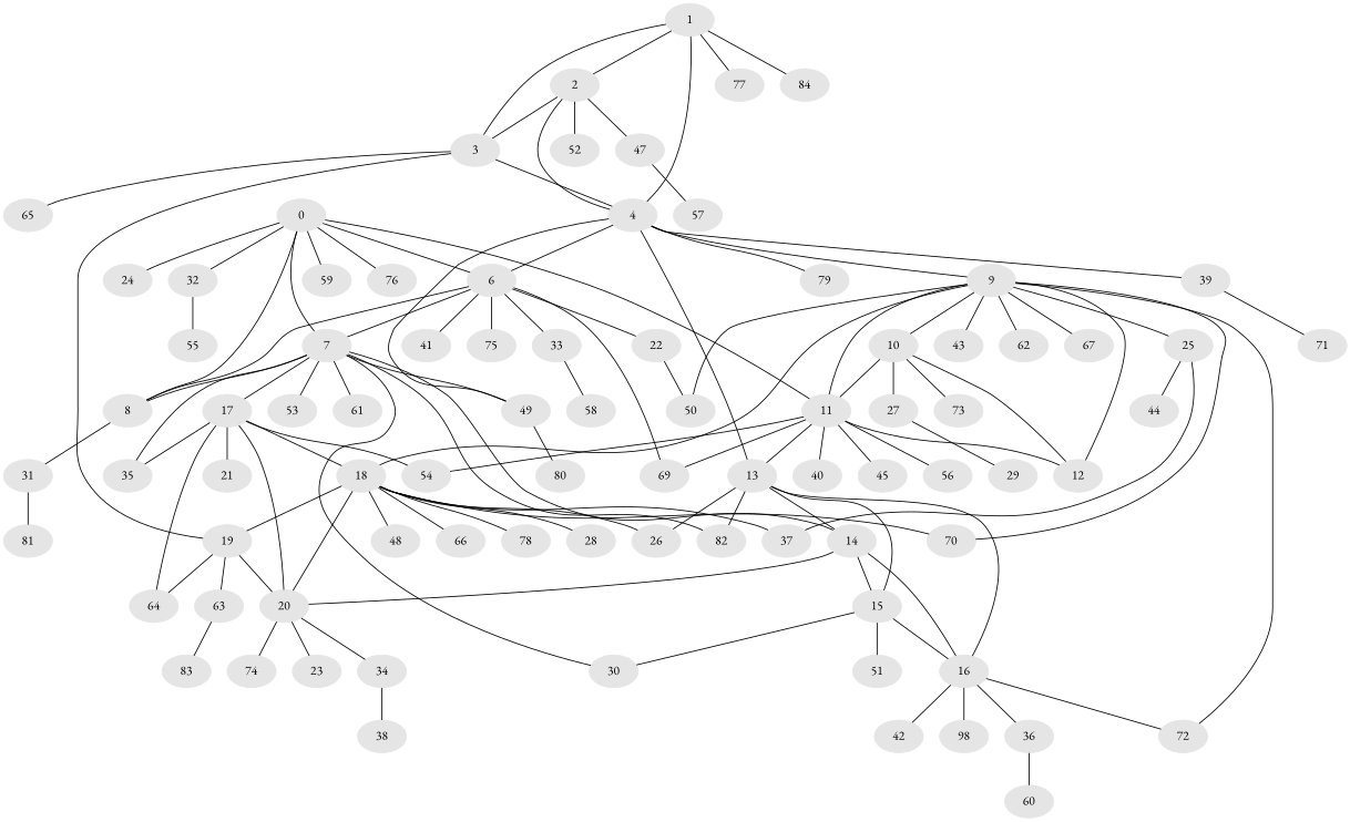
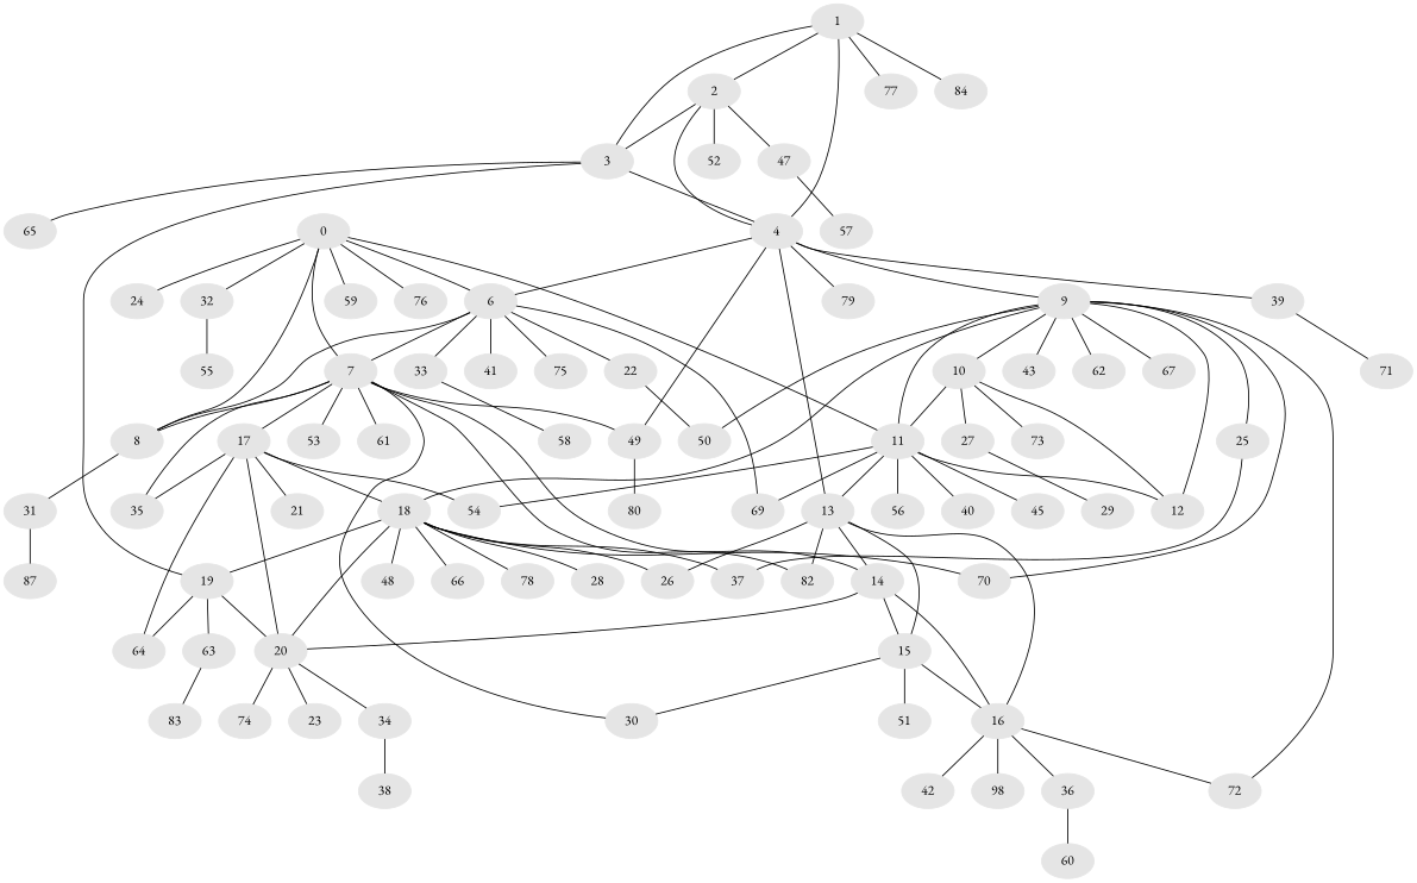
  graph {
    fontname="EB Garamond"
    node [color=gray90 fontname="EB Garamond" style=filled]
    edge [fontname="EB Garamond"]
    1
    2
    3
    4
    77
    84
    47
    52
    19
    65
    6
    9
    13
    39
    49
    79
    57
    20
    63
    64
    7
    8
    22
    33
    41
    69
    75
    11
    10
    12
    18
    25
    43
    50
    62
    67
    70
    72
    14
    82
    15
    16
    26
    71
    80
    n46 [label=0]
    24
    32
    59
    76
    17
    30
    35
    53
    61
    31
    40
    45
    54
    56
    55
    58
    21
-   81
+   81 [label=87]
    27
    73
    28
    37
    48
    66
    78
-   44
    29
    51
    36
    42
    n77 [label=98]
    23
    34
    74
    60
    83
    38
    1 -- 2
    1 -- 3
    1 -- 4
    1 -- 77
    1 -- 84
    2 -- 3
    2 -- 4
    2 -- 47
    2 -- 52
    3 -- 4
    3 -- 19
    3 -- 65
    4 -- 6
    4 -- 9
    4 -- 13
    4 -- 39
    4 -- 49
    4 -- 79
    47 -- 57
    19 -- 20
    19 -- 63
    19 -- 64
    6 -- 7
    6 -- 8
    6 -- 22
    6 -- 33
    6 -- 41
    6 -- 69
    6 -- 75
    9 -- 11
    9 -- 10
    9 -- 12
    9 -- 18
    9 -- 25
    9 -- 43
    9 -- 50
    9 -- 62
    9 -- 67
    9 -- 70
    9 -- 72
    13 -- 14
    13 -- 82
    13 -- 15
    13 -- 16
    13 -- 26
    39 -- 71
    49 -- 80
    20 -- 23
    20 -- 34
    20 -- 74
    63 -- 83
    7 -- 49
    7 -- 8
    7 -- 14
    7 -- 82
    7 -- 17
    7 -- 30
    7 -- 35
    7 -- 53
    7 -- 61
    8 -- 31
    22 -- 50
    33 -- 58
    11 -- 13
    11 -- 69
    11 -- 12
    11 -- 40
    11 -- 45
    11 -- 54
    11 -- 56
    10 -- 11
    10 -- 12
    10 -- 27
    10 -- 73
    18 -- 19
    18 -- 20
    18 -- 70
    18 -- 26
    18 -- 28
    18 -- 37
    18 -- 48
    18 -- 66
    18 -- 78
    25 -- 37
-   25 -- 44
    14 -- 20
    14 -- 15
    14 -- 16
    15 -- 16
    15 -- 30
    15 -- 51
    16 -- 72
    16 -- 36
    16 -- 42
    16 -- n77
    n46 -- 6
    n46 -- 7
    n46 -- 8
    n46 -- 11
    n46 -- 24
    n46 -- 32
    n46 -- 59
    n46 -- 76
    32 -- 55
    17 -- 20
    17 -- 64
    17 -- 18
    17 -- 35
    17 -- 54
    17 -- 21
    31 -- 81
    27 -- 29
    36 -- 60
    34 -- 38
  }
